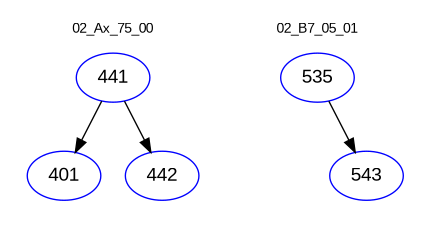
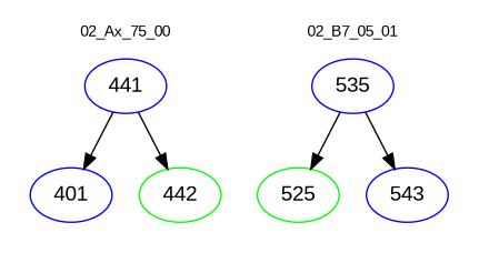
  digraph {
    fontname="Liberation Sans"
    node [color=blue fontname="Liberation Sans"]
    edge [color=black fontname="Liberation Sans"]
    n1 [label=441]
    n2 [label=401]
-   n3 [label=442]
+   n3 [color=green label=442]
    n4 [label=535]
+   n5 [color=green label=525]
    n6 [label=543]
    subgraph cluster_1 {
      color=white
      fontsize=10
      label="02_Ax_75_00"
      n1
      n2
      n3
    }
    subgraph cluster_2 {
      color=white
      fontsize=10
      label="02_B7_05_01"
      n4
+     n5
      n6
    }
    n1 -> n2
    n1 -> n3
+   n4 -> n5
    n4 -> n6
  }
